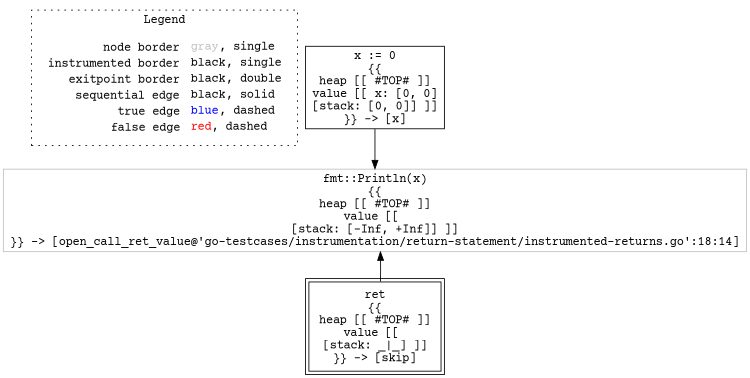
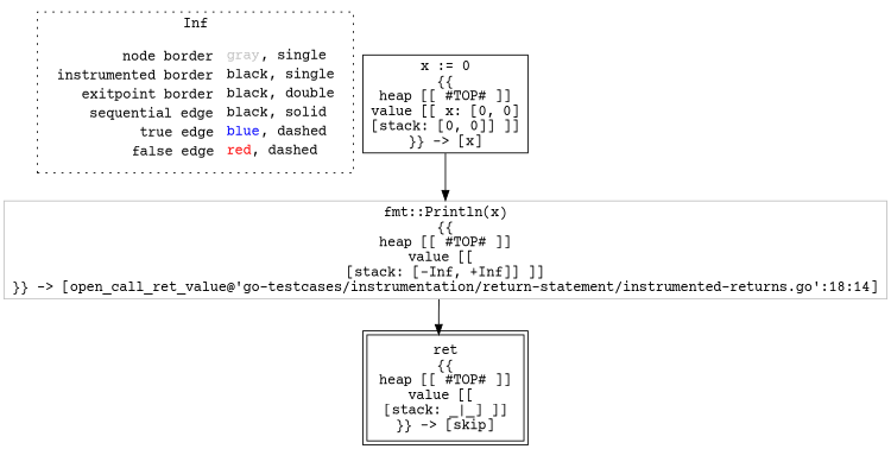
  digraph {
    fontname="Courier Prime"
    node [fontname="Courier Prime" shape=rect color=black]
    edge [color=black fontname="Courier Prime"]
    n1 [label=<<table border="0" cellpadding="2" cellspacing="0" cellborder="0"><tr><td align="right">node border&nbsp;</td><td align="left"><font color="gray">gray</font>, single</td></tr><tr><td align="right">instrumented border&nbsp;</td><td align="left"><font color="black">black</font>, single</td></tr><tr><td align="right">exitpoint border&nbsp;</td><td align="left"><font color="black">black</font>, double</td></tr><tr><td align="right">sequential edge&nbsp;</td><td align="left"><font color="black">black</font>, solid</td></tr><tr><td align="right">true edge&nbsp;</td><td align="left"><font color="blue">blue</font>, dashed</td></tr><tr><td align="right">false edge&nbsp;</td><td align="left"><font color="red">red</font>, dashed</td></tr></table>> shape=plaintext color=""]
    n2 [label=<x := 0<BR/>{{<BR/>heap [[ #TOP# ]]<BR/>value [[ x: [0, 0]<BR/>[stack: [0, 0]] ]]<BR/>}} -&gt; [x]>]
    n3 [color=gray label=<fmt::Println(x)<BR/>{{<BR/>heap [[ #TOP# ]]<BR/>value [[ <BR/>[stack: [-Inf, +Inf]] ]]<BR/>}} -&gt; [open_call_ret_value@'go-testcases/instrumentation/return-statement/instrumented-returns.go':18:14]>]
    n4 [label=<ret<BR/>{{<BR/>heap [[ #TOP# ]]<BR/>value [[ <BR/>[stack: _|_] ]]<BR/>}} -&gt; [skip]> peripheries=2]
    subgraph cluster_1 {
-     label=Legend
+     label=Inf
      style=dotted
      n1
    }
    n2 -> n3
-   n4 -> n3
+   n3 -> n4
  }
